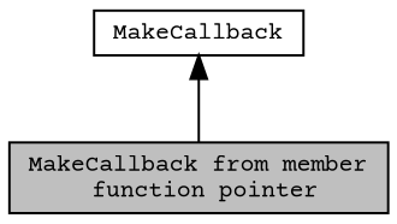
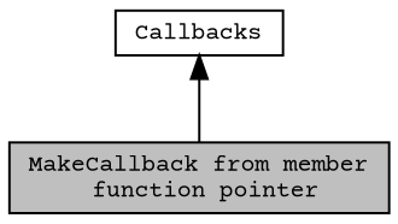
  digraph {
    rankdir=TB
    fontname="Courier Prime"
    node [color=black fontname="Courier Prime" fontsize=10 shape=record style=filled]
    n1 [fillcolor=grey75 fontcolor=black height=0.2 label="MakeCallback from member\l function pointer" width=0.4]
-   n2 [fillcolor=white height=0.2 label=MakeCallback width=0.4]
+   n2 [fillcolor=white height=0.2 label=Callbacks width=0.4]
    n2 -> n1 [dir=back fontname="Courier Prime" fontsize=10 labelfontname=Helvetica labelfontsize=10 shape=plaintext style=solid]
  }
